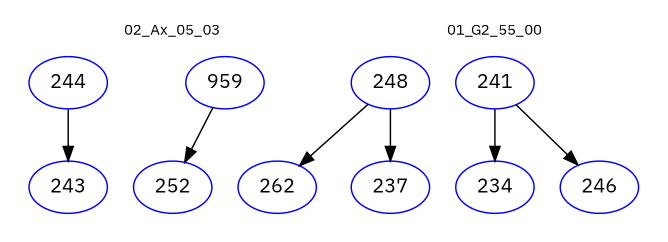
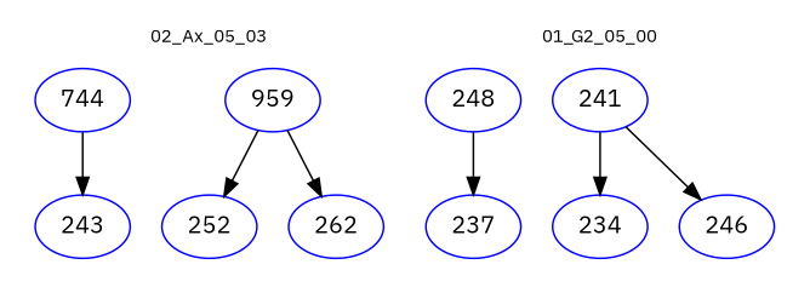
  digraph {
    fontname="IBM Plex Sans"
    node [color=blue fontname="IBM Plex Sans"]
    edge [color=black fontname="IBM Plex Sans"]
    n1 [label=959]
    n2 [label=252]
    n3 [label=262]
-   n4 [label=244]
+   n4 [label=744]
    n5 [label=243]
    n6 [label=241]
    n7 [label=234]
    n8 [label=246]
    n9 [label=248]
    n10 [label=237]
    subgraph cluster_1 {
      color=white
      fontsize=10
      label="02_Ax_05_03"
      n1
      n2
      n3
      n4
      n5
    }
    subgraph cluster_2 {
      color=white
      fontsize=10
-     label="01_G2_55_00"
+     label="01_G2_05_00"
      n6
      n7
      n8
      n9
      n10
    }
    n1 -> n2
-   n9 -> n3
+   n1 -> n3
    n4 -> n5
    n6 -> n7
    n6 -> n8
    n9 -> n10
  }
